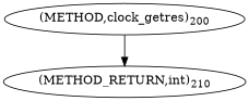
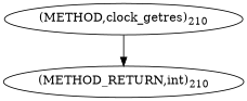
  digraph {
-   n1 [label=<(METHOD,clock_getres)<SUB>200</SUB>>]
+   n1 [label=<(METHOD,clock_getres)<SUB>210</SUB>>]
    n2 [label=<(METHOD_RETURN,int)<SUB>210</SUB>>]
    n1 -> n2
  }
